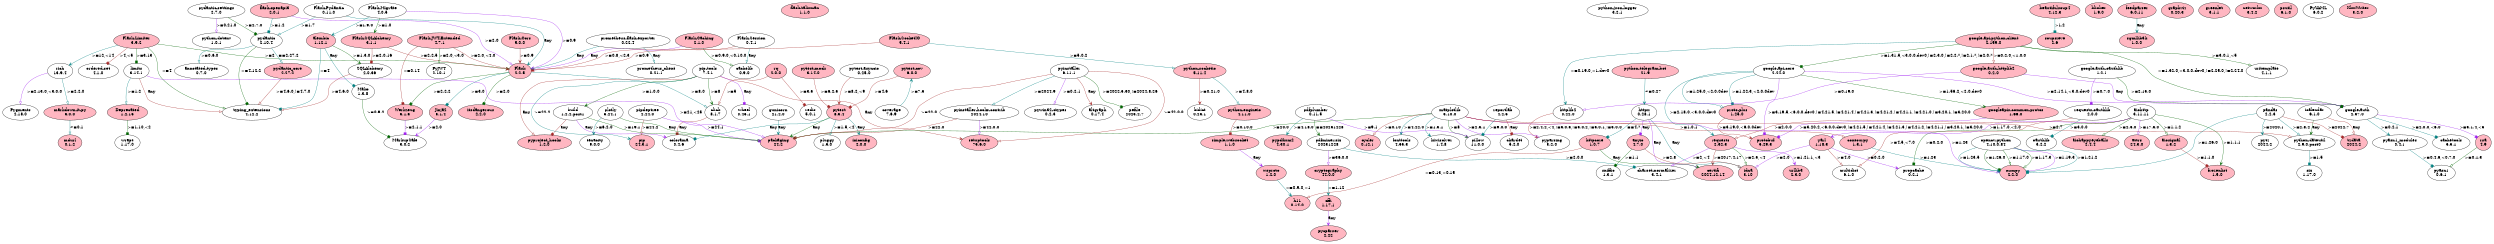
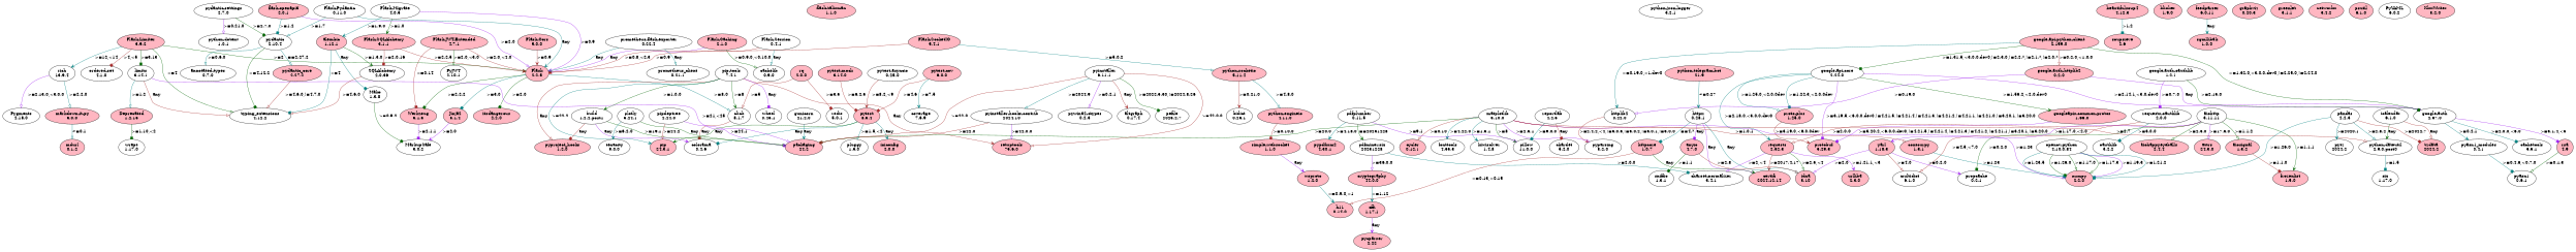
  digraph {
    node [fillcolor=white style=filled]
    edge [arrowhead=onormal color=teal]
    n1 [label="annotated-types\n0.7.0"]
    n2 [label="charset-normalizer\n3.4.1"]
    n3 [fillcolor=lightpink label="Flask-Caching\n2.1.0"]
    n4 [label="cachelib\n0.9.0"]
    n5 [fillcolor=lightpink label="Flask\n2.2.5"]
    n6 [fillcolor=lightpink label="Werkzeug\n3.1.3"]
    n7 [label="click\n8.1.7"]
    n8 [fillcolor=lightpink label="itsdangerous\n2.2.0"]
    n9 [fillcolor=lightpink label="Jinja2\n3.1.4"]
    n10 [label="MarkupSafe\n3.0.2"]
    n11 [label="colorama\n0.4.6"]
    n12 [fillcolor=lightpink label="Flask-Cors\n5.0.0"]
    n13 [fillcolor=lightpink label="Flask-JWT-Extended\n4.7.1"]
    n14 [label="PyJWT\n2.10.1"]
    n15 [fillcolor=lightpink label="Flask-Limiter\n3.9.2"]
    n16 [label="ordered-set\n4.1.0"]
    n17 [label="typing_extensions\n4.12.2"]
    n18 [label="limits\n3.14.1"]
    n19 [label="rich\n13.9.4"]
    n20 [fillcolor=lightpink label="packaging\n24.2"]
    n21 [fillcolor=lightpink label="Deprecated\n1.2.15"]
    n22 [fillcolor=lightpink label="markdown-it-py\n3.0.0"]
    n23 [label="Pygments\n2.18.0"]
    n24 [label="wrapt\n1.17.0"]
    n25 [fillcolor=lightpink label="mdurl\n0.1.2"]
    n26 [label="Flask-Migrate\n4.0.5"]
    n27 [fillcolor=lightpink label="Flask-SQLAlchemy\n3.1.1"]
    n28 [fillcolor=lightpink label="alembic\n1.12.1"]
    n29 [label="SQLAlchemy\n2.0.36"]
    n30 [label="Mako\n1.3.8"]
    n31 [fillcolor=lightpink label="flask-openapi3\n2.0.1"]
    n32 [label="pydantic\n2.10.4"]
    n33 [fillcolor=lightpink label="pydantic_core\n2.27.2"]
    n34 [label="Flask-Pydantic\n0.11.0"]
    n35 [label="Flask-Session\n0.4.1"]
    n36 [fillcolor=lightpink label="Flask-SocketIO\n5.4.1"]
    n37 [fillcolor=lightpink label="python-socketio\n5.11.4"]
    n38 [fillcolor=lightpink label="python-engineio\n4.11.0"]
    n39 [label="bidict\n0.23.1"]
    n40 [fillcolor=lightpink label="simple-websocket\n1.1.0"]
    n41 [fillcolor=lightpink label="flask-talisman\n1.1.0"]
    n42 [label="google-api-core\n2.24.0"]
    n43 [label="google-auth\n2.37.0"]
    n44 [fillcolor=lightpink label="googleapis-common-protos\n1.66.0"]
    n45 [fillcolor=lightpink label="proto-plus\n1.25.0"]
    n46 [fillcolor=lightpink label="protobuf\n5.29.3"]
    n47 [fillcolor=lightpink label="requests\n2.32.3"]
    n48 [label="pyasn1_modules\n0.4.1"]
    n49 [label="cachetools\n5.5.1"]
    n50 [fillcolor=lightpink label="rsa\n4.9"]
    n51 [fillcolor=lightpink label="idna\n3.10"]
    n52 [fillcolor=lightpink label="certifi\n2024.12.14"]
    n53 [fillcolor=lightpink label="urllib3\n2.3.0"]
    n54 [label="pyasn1\n0.6.1"]
    n55 [fillcolor=lightpink label="google-api-python-client\n2.159.0"]
    n56 [fillcolor=lightpink label="google-auth-httplib2\n0.2.0"]
    n57 [label="httplib2\n0.22.0"]
-   n58 [label="uritemplate\n4.1.1"]
    n59 [label="pyparsing\n3.2.0"]
    n60 [label="google-auth-oauthlib\n1.2.1"]
    n61 [label="requests-oauthlib\n2.0.0"]
    n62 [label="oauthlib\n3.2.2"]
    n63 [label="opencv-python\n4.10.0.84"]
    n64 [fillcolor=lightpink label="numpy\n2.2.0"]
    n65 [label="pdfminer.six\n20231228"]
    n66 [fillcolor=lightpink label="cryptography\n44.0.0"]
    n67 [fillcolor=lightpink label="cffi\n1.17.1"]
    n68 [fillcolor=lightpink label="pycparser\n2.22"]
    n69 [label="pip-tools\n7.4.1"]
    n70 [fillcolor=lightpink label="pyproject_hooks\n1.2.0"]
    n71 [label="build\n1.2.2.post1"]
    n72 [fillcolor=lightpink label="pip\n24.3.1"]
    n73 [fillcolor=lightpink label="setuptools\n75.6.0"]
    n74 [label="wheel\n0.45.1"]
    n75 [label="prometheus_client\n0.21.1"]
    n76 [label="prometheus-flask-exporter\n0.22.4"]
    n77 [label="pydantic-settings\n2.7.0"]
    n78 [label="python-dotenv\n1.0.1"]
    n79 [label="pyinstaller-hooks-contrib\n2024.10"]
    n80 [label="pytest-asyncio\n0.25.0"]
    n81 [fillcolor=lightpink label="pytest\n8.3.4"]
    n82 [fillcolor=lightpink label="iniconfig\n2.0.0"]
    n83 [label="pluggy\n1.5.0"]
    n84 [fillcolor=lightpink label="pytest-cov\n6.0.0"]
    n85 [label="coverage\n7.6.9"]
    n86 [fillcolor=lightpink label="pytest-mock\n3.14.0"]
    n87 [label="python-dateutil\n2.9.0.post0"]
    n88 [label="six\n1.17.0"]
    n89 [fillcolor=lightpink label="wsproto\n1.2.0"]
    n90 [fillcolor=lightpink label="h11\n0.14.0"]
    n91 [label="python-json-logger\n3.2.1"]
    n92 [fillcolor=lightpink label="python-telegram-bot\n21.9"]
    n93 [label="httpx\n0.28.1"]
    n94 [fillcolor=lightpink label="anyio\n4.7.0"]
    n95 [fillcolor=lightpink label="httpcore\n1.0.7"]
    n96 [label="sniffio\n1.3.1"]
    n97 [label="pywin32-ctypes\n0.2.3"]
    n98 [fillcolor=lightpink label="aiohappyeyeballs\n2.4.4"]
    n99 [label="aiohttp\n3.11.11"]
    n100 [fillcolor=lightpink label="aiosignal\n1.3.2"]
    n101 [fillcolor=lightpink label="attrs\n24.3.0"]
    n102 [fillcolor=lightpink label="frozenlist\n1.5.0"]
    n103 [label="multidict\n6.1.0"]
    n104 [label="propcache\n0.2.1"]
    n105 [fillcolor=lightpink label="yarl\n1.18.3"]
    n106 [label="altgraph\n0.17.4"]
    n107 [fillcolor=lightpink label="beautifulsoup4\n4.12.3"]
    n108 [fillcolor=lightpink label="soupsieve\n2.6"]
    n109 [fillcolor=lightpink label="blinker\n1.9.0"]
    n110 [label="chardet\n5.2.0"]
    n111 [fillcolor=lightpink label="contourpy\n1.3.1"]
    n112 [fillcolor=lightpink label="cycler\n0.12.1"]
    n113 [fillcolor=lightpink label="feedparser\n6.0.11"]
    n114 [fillcolor=lightpink label="sgmllib3k\n1.0.0"]
    n115 [label="fonttools\n4.55.3"]
    n116 [fillcolor=lightpink label="graphviz\n0.20.3"]
    n117 [fillcolor=lightpink label="greenlet\n3.1.1"]
    n118 [label="gunicorn\n21.2.0"]
    n119 [label="icalendar\n6.1.0"]
    n120 [fillcolor=lightpink label="tzdata\n2024.2"]
    n121 [label="kiwisolver\n1.4.8"]
    n122 [label="matplotlib\n3.10.0"]
    n123 [label="pillow\n11.0.0"]
    n124 [fillcolor=lightpink label="networkx\n3.4.2"]
    n125 [label="pandas\n2.2.3"]
    n126 [label="pytz\n2024.2"]
    n127 [label="pdfplumber\n0.11.5"]
    n128 [fillcolor=lightpink label="pypdfium2\n4.30.1"]
    n129 [label="pefile\n2023.2.7"]
    n130 [label="pipdeptree\n2.24.0"]
    n131 [label="plotly\n5.24.1"]
    n132 [label="tenacity\n9.0.0"]
    n133 [fillcolor=lightpink label="psutil\n6.1.0"]
    n134 [label="pyinstaller\n6.11.1"]
    n135 [label="PyYAML\n6.0.2"]
    n136 [label="redis\n5.0.1"]
    n137 [label="reportlab\n4.2.5"]
    n138 [fillcolor=lightpink label="rq\n2.0.0"]
    n139 [fillcolor=lightpink label="XlsxWriter\n3.2.0"]
    n3 -> n4 [color=darkgreen label=">=0.9.0,<0.10.0"]
    n3 -> n5 [color=purple label=any]
    n5 -> n6 [arrowhead=box color=darkgreen label=">=2.2.2"]
    n5 -> n7 [label=">=8.0"]
    n5 -> n8 [arrowhead=box color=darkgreen label=">=2.0"]
    n5 -> n9 [arrowhead=box label=">=3.0"]
    n6 -> n10 [arrowhead=box color=purple label=">=2.1.1"]
    n7 -> n11 [arrowhead=box color=brown label=any]
    n9 -> n10 [arrowhead=vee color=purple label=">=2.0"]
    n12 -> n5 [arrowhead=vee color=brown label=">=0.9"]
    n13 -> n5 [color=brown label=">=2.0,<4.0"]
    n13 -> n6 [arrowhead=box color=brown label=">=0.14"]
    n13 -> n14 [color=darkgreen label=">=2.0,<3.0"]
    n15 -> n5 [arrowhead=vee color=darkgreen label=">=2"]
    n15 -> n16 [arrowhead=box color=brown label=">4,<5"]
    n15 -> n17 [color=darkgreen label=">=4"]
    n15 -> n18 [arrowhead=box color=darkgreen label=">=3.13"]
    n15 -> n19 [arrowhead=vee label=">=12,<14"]
    n18 -> n17 [color=brown label=any]
    n18 -> n20 [color=purple label=">=21,<25"]
    n18 -> n21 [label=">=1.2"]
    n19 -> n22 [label=">=2.2.0"]
    n19 -> n23 [color=purple label=">=2.13.0,<3.0.0"]
    n21 -> n24 [arrowhead=box color=darkgreen label=">=1.10,<2"]
    n22 -> n25 [label="~=0.1"]
    n26 -> n5 [arrowhead=vee color=purple label=">=0.9"]
    n26 -> n27 [arrowhead=vee color=darkgreen label=">=1.0"]
    n26 -> n28 [arrowhead=vee label=">=1.9.0"]
    n27 -> n5 [arrowhead=vee color=brown label=">=2.2.5"]
    n27 -> n29 [arrowhead=box color=brown label=">=2.0.16"]
    n28 -> n17 [arrowhead=box label=">=4"]
    n28 -> n29 [arrowhead=vee color=darkgreen label=">=1.3.0"]
    n28 -> n30 [arrowhead=box label=any]
    n29 -> n17 [color=brown label=">=4.6.0"]
    n30 -> n10 [arrowhead=box color=darkgreen label=">=0.9.2"]
    n31 -> n5 [color=purple label=">=2.0"]
    n31 -> n32 [arrowhead=box label=">=1.2"]
    n32 -> n1 [label=">=0.6.0"]
    n32 -> n17 [arrowhead=box color=darkgreen label=">=4.12.2"]
    n32 -> n33 [label="==2.27.2"]
    n33 -> n17 [color=brown label=">=4.6.0,!=4.7.0"]
    n34 -> n5 [arrowhead=vee label=any]
    n34 -> n32 [label=">=1.7"]
    n35 -> n4 [label=any]
    n35 -> n5 [arrowhead=box color=brown label=">=0.8,<2.3"]
    n36 -> n5 [arrowhead=vee color=brown label=">=0.9"]
    n36 -> n37 [label=">=5.0.2"]
    n37 -> n38 [label=">=4.8.0"]
    n37 -> n39 [arrowhead=vee color=brown label=">=0.21.0"]
    n38 -> n40 [arrowhead=box color=brown label=">=0.10.0"]
    n40 -> n89 [arrowhead=vee color=purple label=any]
    n42 -> n43 [arrowhead=box color=purple label=">=2.14.1,<3.0.dev0"]
    n42 -> n44 [arrowhead=vee color=darkgreen label=">=1.56.2,<2.0.dev0"]
    n42 -> n45 [arrowhead=box label=">=1.22.3,<2.0.0dev"]
    n42 -> n45 [label=">=1.25.0,<2.0.0dev"]
    n42 -> n46 [arrowhead=box color=purple label=">=3.19.5,<6.0.0.dev0,!=4.21.5,!=4.21.4,!=4.21.3,!=4.21.2,!=4.21.1,!=4.21.0,!=3.20.1,!=3.20.0"]
    n42 -> n47 [arrowhead=vee label=">=2.18.0,<3.0.0.dev0"]
    n43 -> n48 [arrowhead=vee label=">=0.2.1"]
    n43 -> n49 [arrowhead=box label=">=2.0.0,<6.0"]
    n43 -> n50 [arrowhead=box color=purple label=">=3.1.4,<5"]
    n44 -> n46 [arrowhead=box color=purple label=">=3.20.2,<6.0.0.dev0,!=4.21.5,!=4.21.4,!=4.21.3,!=4.21.2,!=4.21.1,!=3.20.1,!=3.20.0"]
    n45 -> n46 [arrowhead=vee color=brown label=">=3.19.0,<6.0.0dev"]
    n47 -> n2 [color=purple label=">=2,<4"]
    n47 -> n51 [color=darkgreen label=">=2.5,<4"]
    n47 -> n52 [arrowhead=vee color=brown label=">=2017.4.17"]
    n47 -> n53 [arrowhead=vee color=purple label=">=1.21.1,<3"]
    n48 -> n54 [arrowhead=box label=">=0.4.6,<0.7.0"]
    n50 -> n54 [color=darkgreen label=">=0.1.3"]
    n55 -> n42 [arrowhead=box color=darkgreen label=">=1.31.5,<3.0.0.dev0,!=2.3.0,!=2.2.*,!=2.1.*,!=2.0.*"]
    n55 -> n43 [arrowhead=box color=darkgreen label=">=1.32.0,<3.0.0.dev0,!=2.25.0,!=2.24.0"]
    n55 -> n56 [color=brown label=">=0.2.0,<1.0.0"]
    n55 -> n57 [arrowhead=vee label=">=0.19.0,<1.dev0"]
-   n55 -> n58 [color=darkgreen label=">=3.0.1,<5"]
    n56 -> n43 [color=purple label=any]
    n56 -> n57 [color=purple label=">=0.19.0"]
    n57 -> n59 [arrowhead=vee color=brown label=">=2.4.2,<4,!=3.0.3,!=3.0.2,!=3.0.1,!=3.0.0"]
    n60 -> n43 [arrowhead=box color=darkgreen label=">=2.15.0"]
    n60 -> n61 [arrowhead=box color=purple label=">=0.7.0"]
    n61 -> n47 [color=brown label=">=2.0.0"]
    n61 -> n62 [arrowhead=box label=">=3.0.0"]
    n63 -> n64 [color=darkgreen label=">=1.17.0"]
    n63 -> n64 [color=darkgreen label=">=1.17.3"]
    n63 -> n64 [color=purple label=">=1.19.3"]
    n63 -> n64 [arrowhead=box label=">=1.21.2"]
    n63 -> n64 [arrowhead=box label=">=1.23.5"]
    n63 -> n64 [arrowhead=box color=darkgreen label=">=1.26.0"]
    n65 -> n2 [arrowhead=box label=">=2.0.0"]
    n65 -> n66 [color=purple label=">=36.0.0"]
    n66 -> n67 [arrowhead=vee label=">=1.12"]
    n67 -> n68 [arrowhead=vee color=purple label=any]
    n69 -> n7 [arrowhead=vee color=darkgreen label=">=8"]
    n69 -> n70 [color=brown label=any]
    n69 -> n71 [arrowhead=vee color=darkgreen label=">=1.0.0"]
    n69 -> n72 [arrowhead=vee label=">=22.2"]
    n69 -> n73 [arrowhead=vee color=brown label=any]
    n69 -> n74 [arrowhead=box color=purple label=any]
    n71 -> n11 [arrowhead=vee color=purple label=any]
    n71 -> n20 [color=darkgreen label=">=19.1"]
    n71 -> n70 [arrowhead=box color=brown label=any]
    n76 -> n5 [label=any]
    n76 -> n75 [label=any]
    n77 -> n32 [arrowhead=box color=darkgreen label=">=2.7.0"]
    n77 -> n78 [color=purple label=">=0.21.0"]
    n79 -> n20 [arrowhead=box color=brown label=">=22.0"]
    n79 -> n73 [color=purple label=">=42.0.0"]
    n80 -> n81 [arrowhead=vee color=brown label=">=8.2,<9"]
    n81 -> n11 [arrowhead=box label=any]
-   n81 -> n20 [arrowhead=vee color=darkgreen label=any]
+   n81 -> n72 [arrowhead=vee color=darkgreen label=any]
    n81 -> n82 [arrowhead=vee label=any]
    n81 -> n83 [label=">=1.5,<2"]
    n84 -> n81 [arrowhead=box color=brown label=">=4.6"]
-   n85 -> n84 [arrowhead=vee label=">=7.5"]
+   n84 -> n85 [arrowhead=vee label=">=7.5"]
    n86 -> n81 [arrowhead=box color=brown label=">=6.2.5"]
    n87 -> n88 [arrowhead=box label=">=1.5"]
    n89 -> n90 [arrowhead=vee label=">=0.9.0,<1"]
    n92 -> n93 [arrowhead=vee label="~=0.27"]
    n93 -> n51 [label=any]
    n93 -> n52 [color=purple label=any]
    n93 -> n94 [arrowhead=box color=purple label=any]
    n93 -> n95 [arrowhead=box label="==4.*"]
    n94 -> n51 [color=brown label=">=2.8"]
    n94 -> n96 [arrowhead=box color=darkgreen label=">=1.1"]
    n95 -> n52 [arrowhead=vee color=darkgreen label=any]
    n95 -> n90 [color=brown label=">=0.13,<0.15"]
    n99 -> n98 [color=darkgreen label=">=2.3.0"]
    n99 -> n100 [color=darkgreen label=">=1.1.2"]
    n99 -> n101 [color=purple label=">=17.3.0"]
    n99 -> n102 [arrowhead=vee color=darkgreen label=">=1.1.1"]
    n99 -> n103 [color=brown label=">=4.5,<7.0"]
    n99 -> n104 [arrowhead=box color=darkgreen label=">=0.2.0"]
    n99 -> n105 [arrowhead=vee color=purple label=">=1.17.0,<2.0"]
    n100 -> n102 [arrowhead=box color=brown label=">=1.1.0"]
    n105 -> n51 [color=purple label=">=2.0"]
    n105 -> n103 [color=brown label=">=4.0"]
    n105 -> n104 [arrowhead=vee color=purple label=">=0.2.0"]
    n107 -> n108 [arrowhead=box label=">1.2"]
    n111 -> n64 [arrowhead=vee label=">=1.23"]
    n113 -> n114 [arrowhead=vee label=any]
    n118 -> n20 [arrowhead=vee label=any]
    n119 -> n87 [arrowhead=vee color=darkgreen label=any]
    n119 -> n120 [color=brown label=any]
    n122 -> n20 [color=darkgreen label=">=20.0"]
    n122 -> n59 [color=purple label=">=2.3.1"]
    n122 -> n64 [color=purple label=">=1.23"]
    n122 -> n87 [color=brown label=">=2.7"]
    n122 -> n111 [color=brown label=">=1.0.1"]
    n122 -> n112 [color=brown label=">=0.10"]
    n122 -> n115 [arrowhead=vee label=">=4.22.0"]
    n122 -> n121 [arrowhead=vee label=">=1.3.1"]
    n122 -> n123 [arrowhead=vee color=darkgreen label=">=8"]
    n125 -> n64 [arrowhead=box label=">=1.26.0"]
    n125 -> n87 [label=">=2.8.2"]
    n125 -> n120 [arrowhead=box color=brown label=">=2022.7"]
    n125 -> n126 [arrowhead=vee label=">=2020.1"]
    n127 -> n65 [arrowhead=vee color=darkgreen label="==20231228"]
    n127 -> n123 [color=purple label=">=9.1"]
    n127 -> n128 [arrowhead=vee label=">=4.18.0"]
    n130 -> n20 [arrowhead=box color=purple label=">=24.1"]
    n130 -> n72 [color=brown label=">=24.2"]
    n131 -> n20 [color=darkgreen label=any]
    n131 -> n132 [arrowhead=vee label=">=6.2.0"]
    n134 -> n20 [color=brown label=">=22.0"]
    n134 -> n73 [color=brown label=">=42.0.0"]
    n134 -> n79 [label=">=2024.9"]
    n134 -> n97 [color=purple label=">=0.2.1"]
    n134 -> n106 [arrowhead=vee color=brown label=any]
    n134 -> n129 [arrowhead=box color=darkgreen label=">=2022.5.30,!=2024.8.26"]
    n137 -> n110 [arrowhead=box color=brown label=any]
    n137 -> n123 [arrowhead=box label=">=9.0.0"]
    n138 -> n7 [color=brown label=">=5"]
    n138 -> n136 [arrowhead=box color=brown label=">=3.5"]
  }
